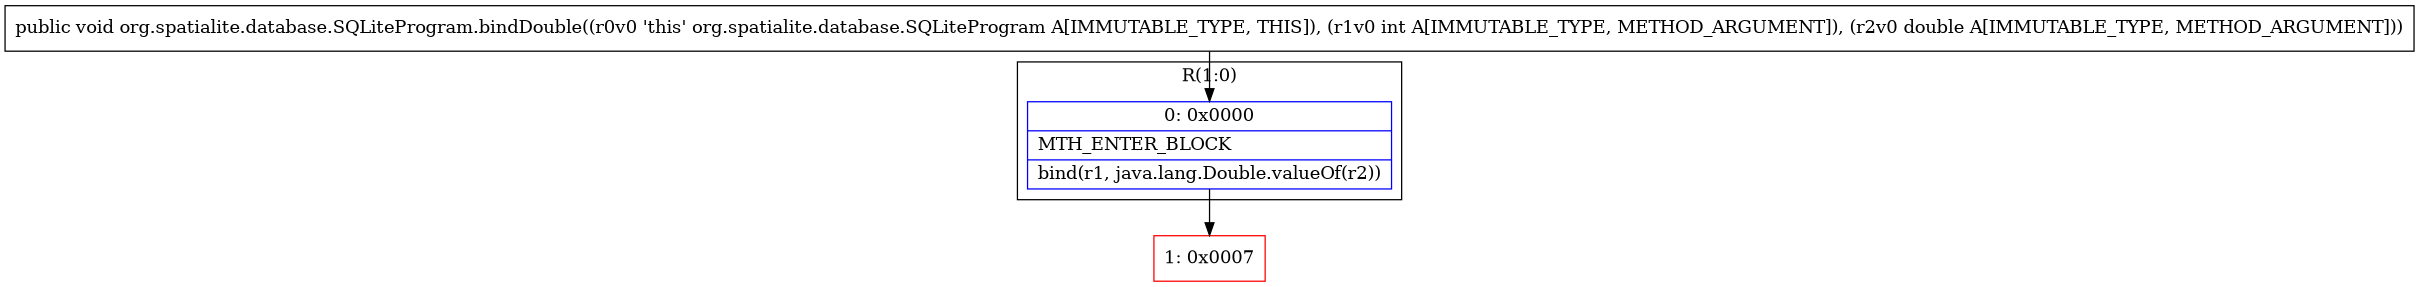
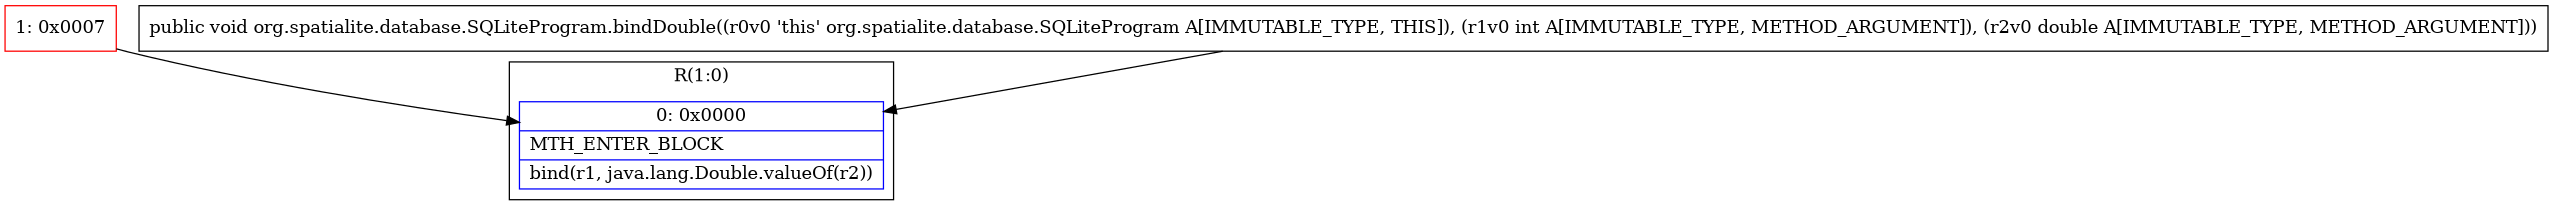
  digraph {
    node [shape=record]
    n1 [color=blue label="{0\:\ 0x0000|MTH_ENTER_BLOCK\l|bind(r1, java.lang.Double.valueOf(r2))\l}"]
    n2 [color=red label="{1\:\ 0x0007}"]
    n3 [label="{public void org.spatialite.database.SQLiteProgram.bindDouble((r0v0 'this' org.spatialite.database.SQLiteProgram A[IMMUTABLE_TYPE, THIS]), (r1v0 int A[IMMUTABLE_TYPE, METHOD_ARGUMENT]), (r2v0 double A[IMMUTABLE_TYPE, METHOD_ARGUMENT])) }"]
    subgraph cluster_1 {
      label="R(1:0)"
      n1
    }
-   n1 -> n2
+   n2 -> n1
    n3 -> n1
  }
